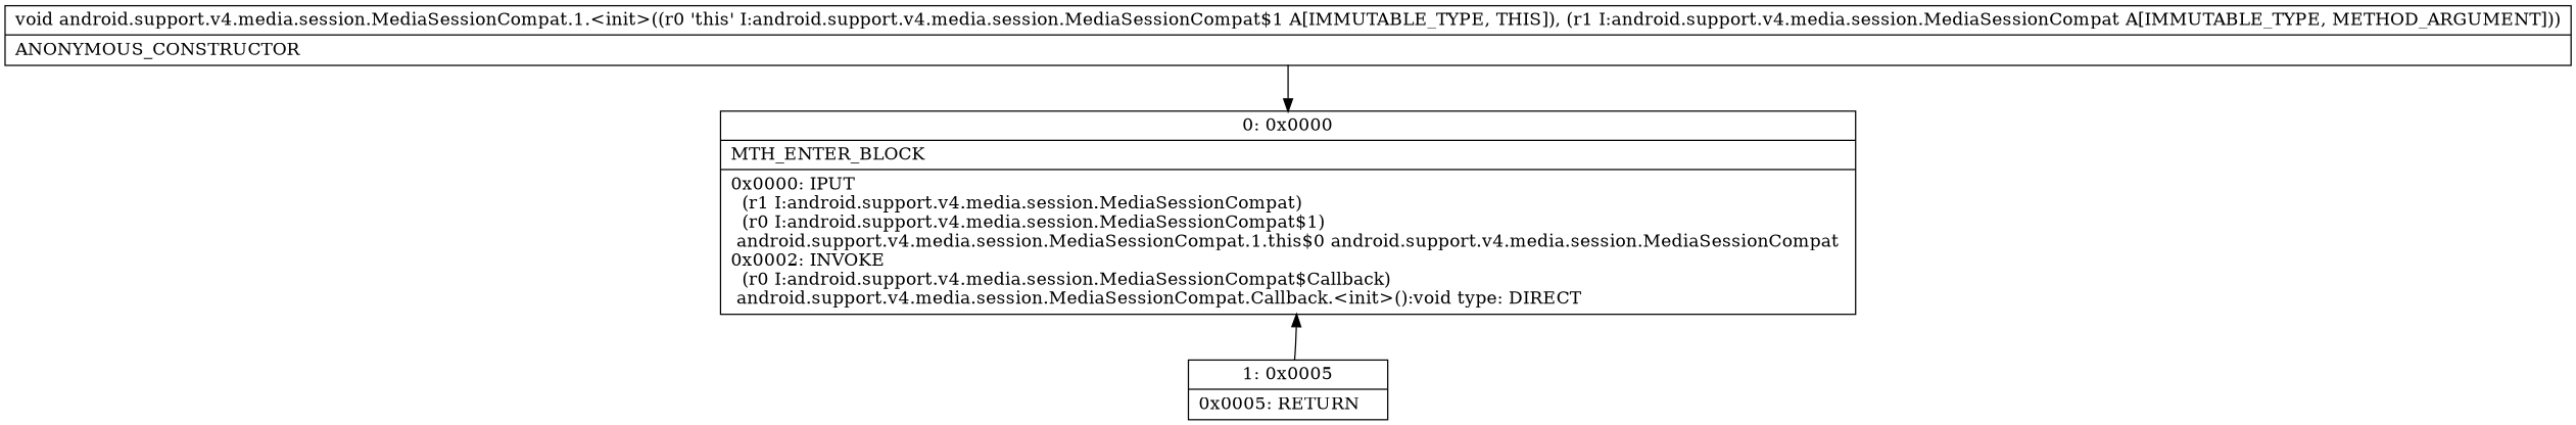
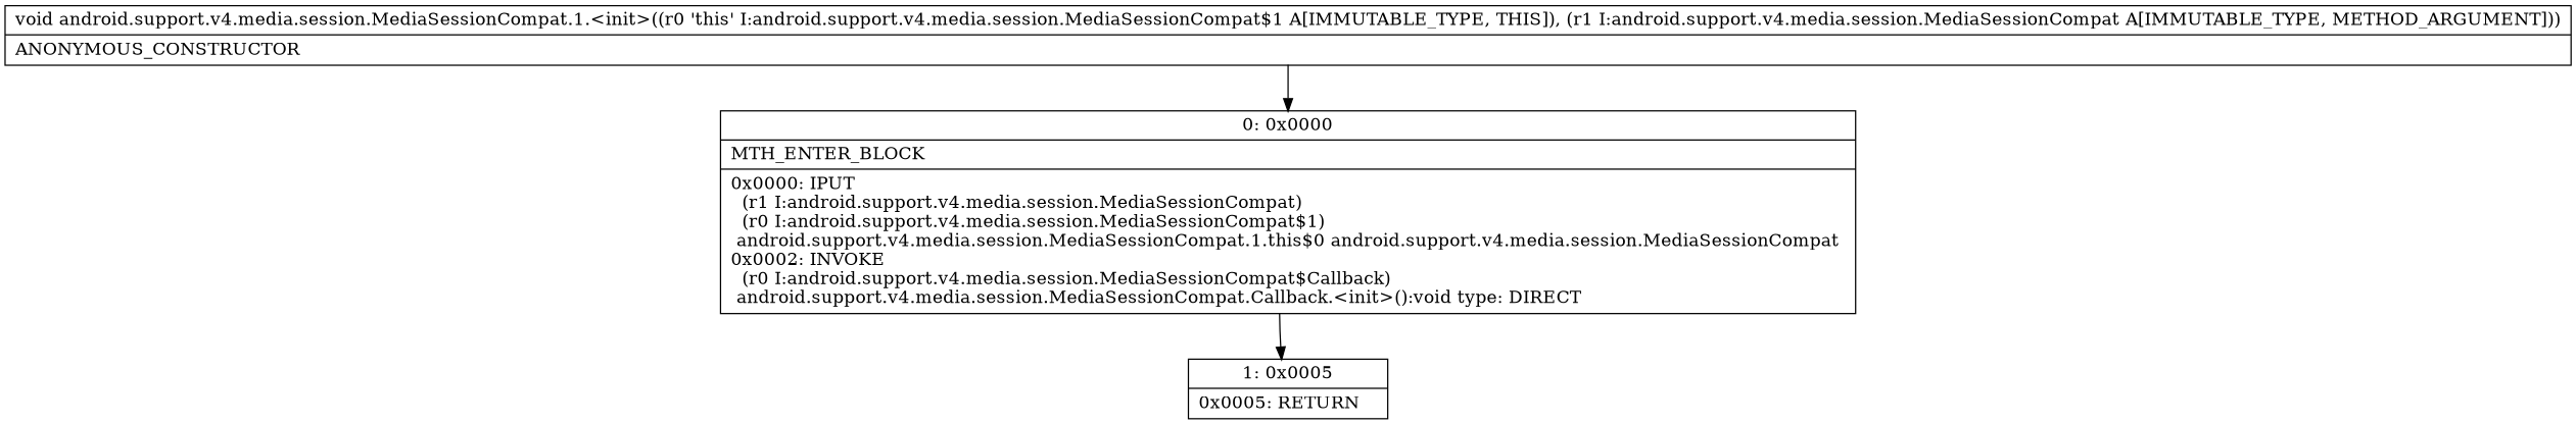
  digraph {
    node [shape=record]
    n1 [label="{0\:\ 0x0000|MTH_ENTER_BLOCK\l|0x0000: IPUT  \l  (r1 I:android.support.v4.media.session.MediaSessionCompat)\l  (r0 I:android.support.v4.media.session.MediaSessionCompat$1)\l android.support.v4.media.session.MediaSessionCompat.1.this$0 android.support.v4.media.session.MediaSessionCompat \l0x0002: INVOKE  \l  (r0 I:android.support.v4.media.session.MediaSessionCompat$Callback)\l android.support.v4.media.session.MediaSessionCompat.Callback.\<init\>():void type: DIRECT \l}"]
    n2 [label="{1\:\ 0x0005|0x0005: RETURN   \l}"]
    n3 [label="{void android.support.v4.media.session.MediaSessionCompat.1.\<init\>((r0 'this' I:android.support.v4.media.session.MediaSessionCompat$1 A[IMMUTABLE_TYPE, THIS]), (r1 I:android.support.v4.media.session.MediaSessionCompat A[IMMUTABLE_TYPE, METHOD_ARGUMENT]))  | ANONYMOUS_CONSTRUCTOR\l}"]
-   n2 -> n1
+   n1 -> n2
    n3 -> n1
  }
